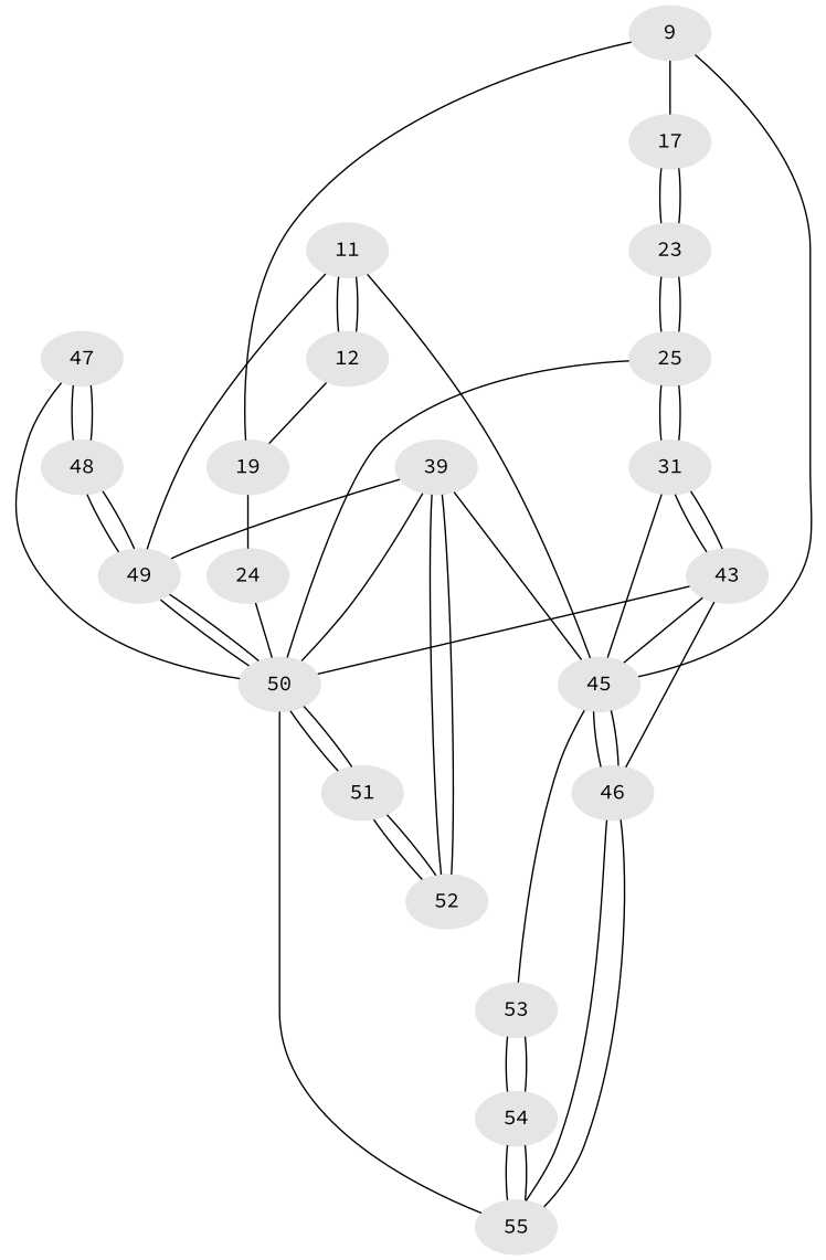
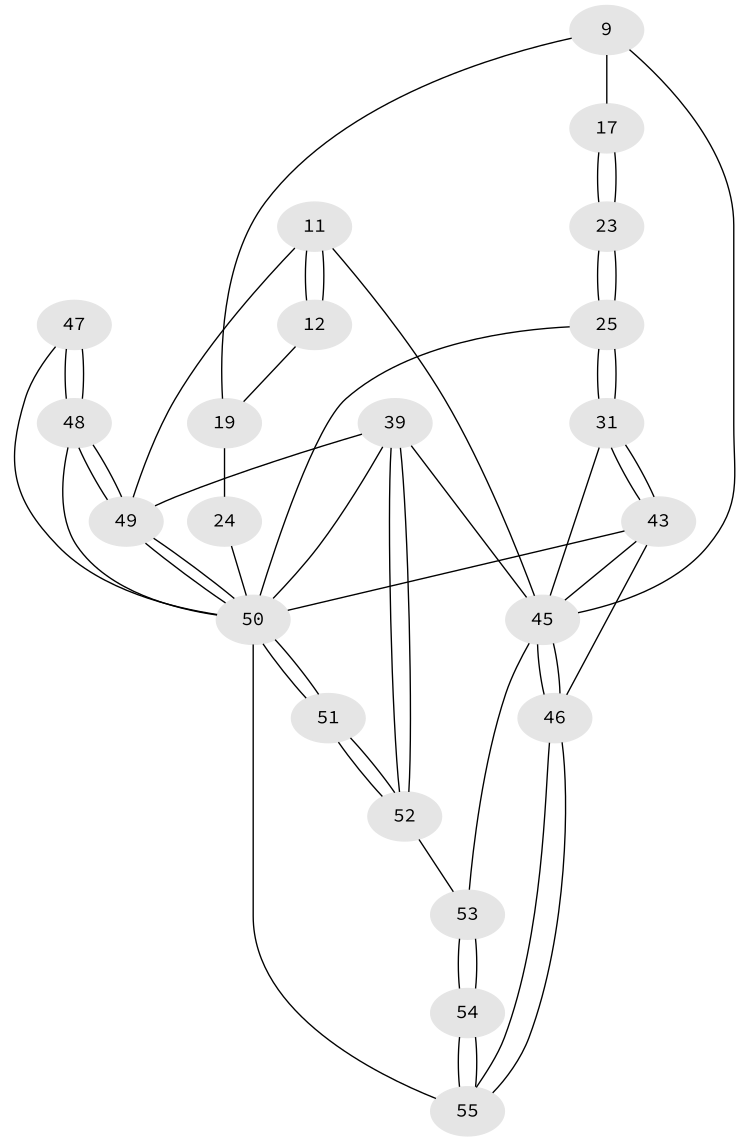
  graph {
    fontname="Source Code Pro"
    node [color=gray90 fontname="Source Code Pro" style=filled]
    edge [fontname="Source Code Pro"]
    17 [super="+10"]
    9
    45 [super="+36+30+29+22"]
    19 [super="+18+4"]
    23
    46
    53
    11 [super="+7"]
    12 [super="+2"]
    49 [super="+38+37+14"]
    50 [super="+34+44+40"]
    24 [super="+20+21"]
    55
    51
    25
    31
    43
    39 [super="+35"]
    52
    54
    47
    48 [super="+42+41"]
    17 -- 23
    17 -- 23
    9 -- 17 [weight=2]
    9 -- 45
    9 -- 19 [weight=2]
    45 -- 46
    45 -- 46
    45 -- 53
    19 -- 24 [weight=3]
    23 -- 25
    23 -- 25
    46 -- 55
    46 -- 55
    53 -- 54
    53 -- 54
    11 -- 45
    11 -- 12 [weight=2]
    11 -- 12
    11 -- 49
    12 -- 19
    49 -- 50 [weight=2]
    49 -- 50
    50 -- 55
    50 -- 51
    50 -- 51
    24 -- 50 [weight=2]
    51 -- 52
    51 -- 52
    25 -- 50
    25 -- 31
    25 -- 31
    31 -- 45
    31 -- 43
    31 -- 43
    43 -- 45
    43 -- 46
    43 -- 50
    39 -- 45 [weight=3]
    39 -- 49 [weight=2]
    39 -- 50 [weight=3]
    39 -- 52
    39 -- 52
+   52 -- 53
    54 -- 55
    54 -- 55
    47 -- 50
    47 -- 48 [weight=2]
    47 -- 48
    48 -- 49 [weight=2]
    48 -- 49
+   48 -- 50
  }
